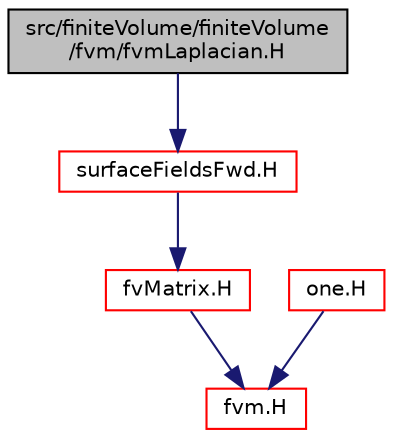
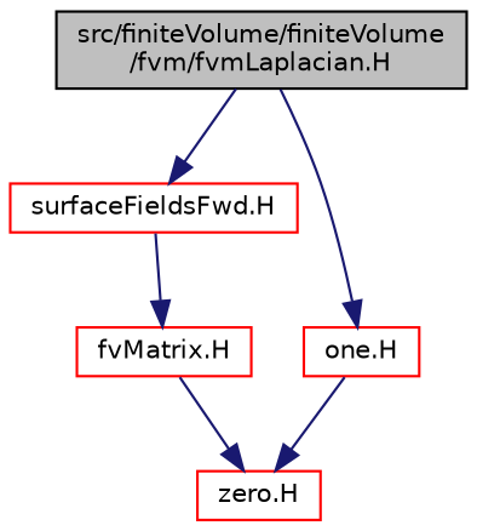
  digraph {
    node [color=red fontname=Helvetica fontsize=10 shape=record]
    edge [color=midnightblue fontname=Helvetica fontsize=10 labelfontname=Helvetica labelfontsize=10 style=solid]
    n1 [color=black fillcolor=grey75 fontcolor=black height=0.2 label="src/finiteVolume/finiteVolume\l/fvm/fvmLaplacian.H" style=filled width=0.4]
    n2 [height=0.2 label="surfaceFieldsFwd.H" width=0.4]
    n3 [height=0.2 label="one.H" width=0.4]
    n4 [height=0.2 label="fvMatrix.H" width=0.4]
-   n5 [height=0.2 label="fvm.H" width=0.4]
+   n5 [height=0.2 label="zero.H" width=0.4]
    n1 -> n2
+   n1 -> n3
    n2 -> n4
    n3 -> n5
    n4 -> n5
  }
